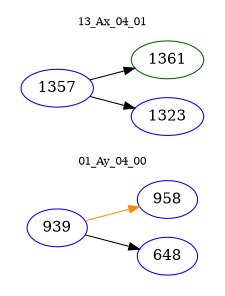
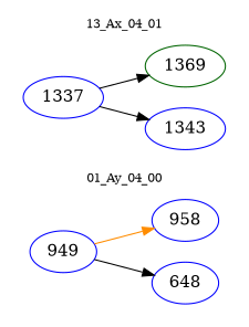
  digraph {
    rankdir=LR
    node [color=blue]
    edge [color=black]
-   n1 [label=939]
+   n1 [label=949]
    n2 [label=648]
    n3 [label=958]
-   n4 [label=1357]
-   n5 [label=1323]
-   n6 [color=darkgreen label=1361]
+   n4 [label=1337]
+   n5 [label=1343]
+   n6 [color=darkgreen label=1369]
    subgraph cluster_1 {
      color=white
      fontsize=10
      label="01_Ay_04_00"
      n1
      n2
      n3
    }
    subgraph cluster_2 {
      color=white
      fontsize=10
      label="13_Ax_04_01"
      n4
      n5
      n6
    }
    n1 -> n2
    n1 -> n3 [color=darkorange]
    n4 -> n5
    n4 -> n6
  }
